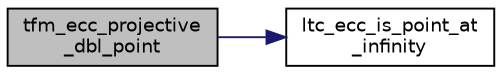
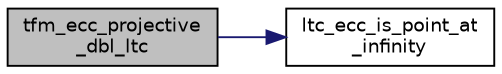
  digraph {
    rankdir=LR
    node [color=black fontname=Helvetica fontsize=10 shape=record style=filled]
-   n1 [fillcolor=grey75 fontcolor=black height=0.2 label="tfm_ecc_projective\l_dbl_point" width=0.4]
+   n1 [fillcolor=grey75 fontcolor=black height=0.2 label="tfm_ecc_projective\l_dbl_ltc" width=0.4]
    n2 [fillcolor=white height=0.2 label="ltc_ecc_is_point_at\l_infinity" width=0.4]
    n1 -> n2 [color=midnightblue fontname=Helvetica fontsize=10 labelfontname=Helvetica labelfontsize=10 style=solid]
  }
